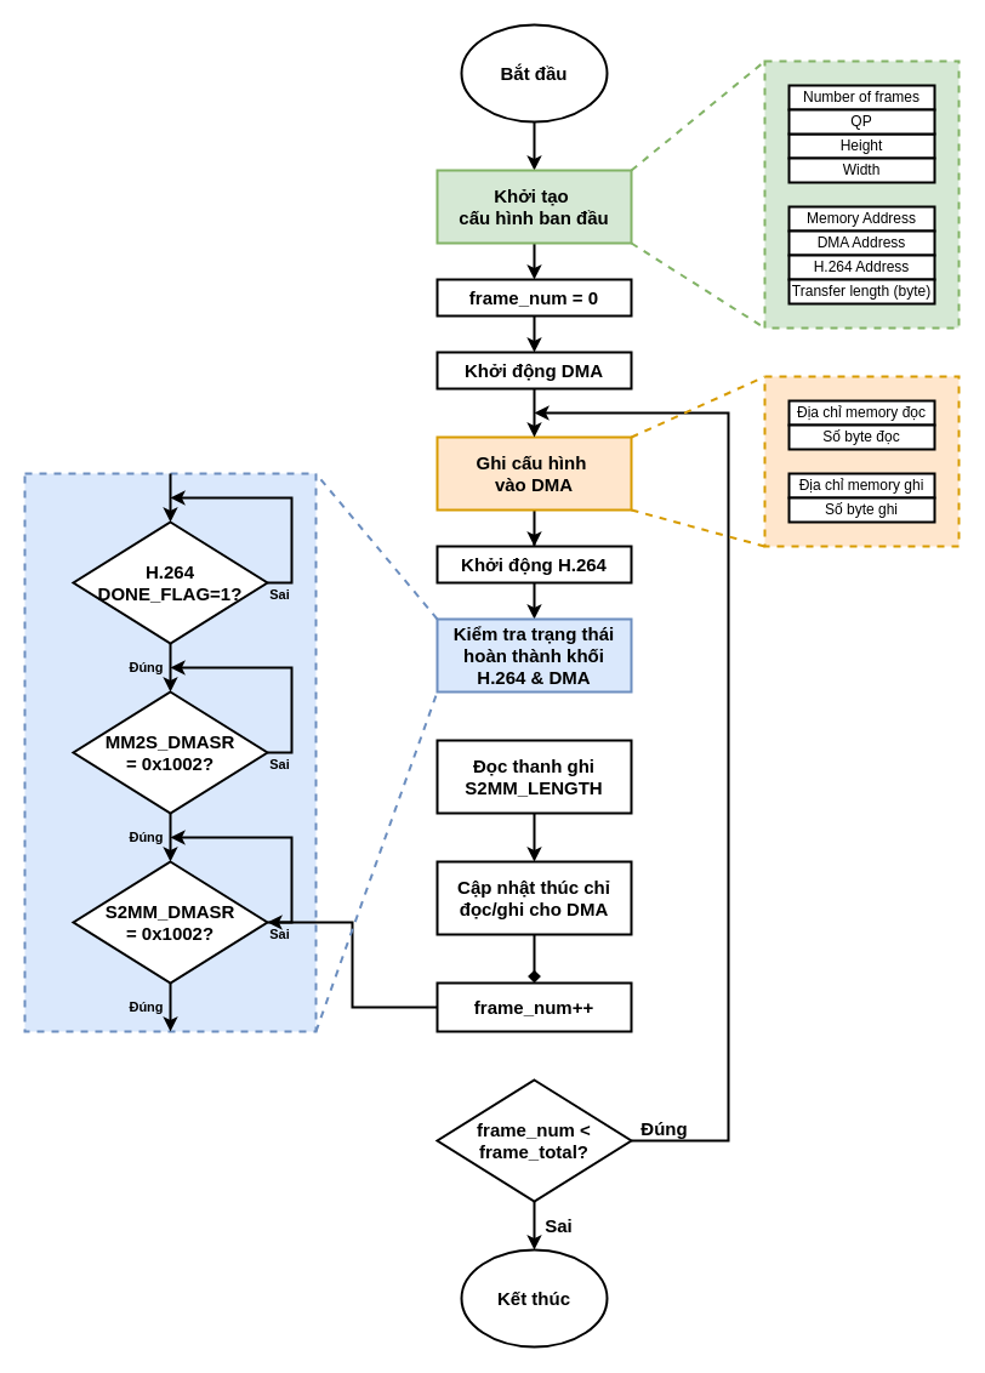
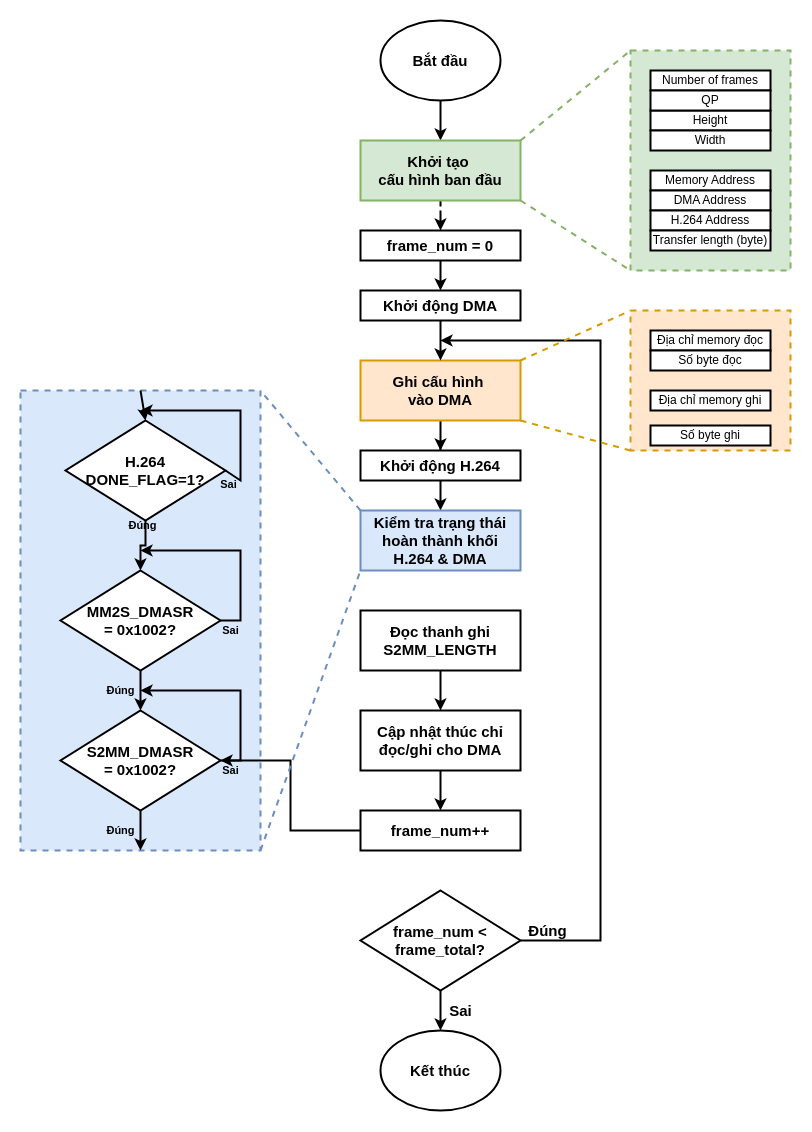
  <mxCell id="0" />
  <mxCell id="1" parent="0" />
  <mxCell id="2" value="" style="rounded=0;whiteSpace=wrap;html=1;fillColor=#dae8fc;strokeColor=#6c8ebf;strokeWidth=2;dashed=1;" vertex="1" parent="1"><mxGeometry x="20" y="390" width="240" height="460" as="geometry" /></mxCell>
  <mxCell id="3" value="" style="rounded=0;whiteSpace=wrap;html=1;dashed=1;fontStyle=0;strokeWidth=2;fillColor=#d5e8d4;strokeColor=#82b366;" parent="1" vertex="1"><mxGeometry x="630" y="50" width="160" height="220" as="geometry" /></mxCell>
  <mxCell id="4" style="edgeStyle=orthogonalEdgeStyle;rounded=0;orthogonalLoop=1;jettySize=auto;html=1;entryX=0.5;entryY=0;entryDx=0;entryDy=0;fontSize=15;fontStyle=1;strokeWidth=2;" parent="1" source="5" target="7" edge="1"><mxGeometry relative="1" as="geometry" /></mxCell>
  <mxCell id="5" value="Bắt đầu" style="ellipse;whiteSpace=wrap;html=1;fontSize=15;fontStyle=1;strokeWidth=2;" parent="1" vertex="1"><mxGeometry x="380" y="20" width="120" height="80" as="geometry" /></mxCell>
- <mxCell id="6" style="edgeStyle=orthogonalEdgeStyle;rounded=0;orthogonalLoop=1;jettySize=auto;html=1;entryX=0.5;entryY=0;entryDx=0;entryDy=0;strokeWidth=2;" edge="1" parent="1" source="7" target="33"><mxGeometry relative="1" as="geometry" /></mxCell>
+ <mxCell id="6" style="edgeStyle=orthogonalEdgeStyle;rounded=0;orthogonalLoop=1;jettySize=auto;html=1;entryX=0.5;entryY=0;entryDx=0;entryDy=0;strokeWidth=2;dashed=1;" edge="1" parent="1" source="7" target="33"><mxGeometry relative="1" as="geometry" /></mxCell>
  <mxCell id="7" value="Khởi tạo&amp;nbsp;&lt;div&gt;cấu hình ban đầu&lt;/div&gt;" style="rounded=0;whiteSpace=wrap;html=1;fontSize=15;fontStyle=1;strokeWidth=2;fillColor=#d5e8d4;strokeColor=#82b366;" parent="1" vertex="1"><mxGeometry x="360" y="140" width="160" height="60" as="geometry" /></mxCell>
  <mxCell id="8" value="Đúng" style="edgeStyle=orthogonalEdgeStyle;rounded=0;orthogonalLoop=1;jettySize=auto;html=1;fontSize=15;fontStyle=1;strokeWidth=2;labelBackgroundColor=none;exitX=1;exitY=0.5;exitDx=0;exitDy=0;" parent="1" source="10" edge="1"><mxGeometry x="-0.936" y="10" relative="1" as="geometry"><mxPoint x="440" y="340" as="targetPoint" /><Array as="points"><mxPoint x="600" y="940" /><mxPoint x="600" y="340" /><mxPoint x="440" y="340" /></Array><mxPoint as="offset" /><mxPoint x="540" y="980" as="sourcePoint" /></mxGeometry></mxCell>
  <mxCell id="9" value="Sai" style="edgeStyle=orthogonalEdgeStyle;rounded=0;orthogonalLoop=1;jettySize=auto;html=1;fontSize=15;fontStyle=1;strokeWidth=2;labelBackgroundColor=none;" parent="1" source="10" target="21" edge="1"><mxGeometry y="20" relative="1" as="geometry"><mxPoint as="offset" /></mxGeometry></mxCell>
  <mxCell id="10" value="frame_num &amp;lt; frame_total?" style="rhombus;whiteSpace=wrap;html=1;fontSize=15;fontStyle=1;strokeWidth=2;" parent="1" vertex="1"><mxGeometry x="360" y="890" width="160" height="100" as="geometry" /></mxCell>
  <mxCell id="11" style="edgeStyle=orthogonalEdgeStyle;rounded=0;orthogonalLoop=1;jettySize=auto;html=1;entryX=0.5;entryY=0;entryDx=0;entryDy=0;fontSize=15;fontStyle=1;strokeWidth=2;" parent="1" source="12" target="14" edge="1"><mxGeometry relative="1" as="geometry" /></mxCell>
  <mxCell id="12" value="Ghi cấu hình&amp;nbsp;&lt;div&gt;vào DMA&lt;/div&gt;" style="rounded=0;whiteSpace=wrap;html=1;fontSize=15;fontStyle=1;strokeWidth=2;fillColor=#ffe6cc;strokeColor=#d79b00;" parent="1" vertex="1"><mxGeometry x="360" y="360" width="160" height="60" as="geometry" /></mxCell>
  <mxCell id="13" style="edgeStyle=orthogonalEdgeStyle;rounded=0;orthogonalLoop=1;jettySize=auto;html=1;entryX=0.5;entryY=0;entryDx=0;entryDy=0;fontSize=15;fontStyle=1;strokeWidth=2;" parent="1" edge="1"><mxGeometry relative="1" as="geometry"><mxPoint x="439.957" y="440" as="sourcePoint" /><mxPoint x="440" y="510" as="targetPoint" /></mxGeometry></mxCell>
  <mxCell id="14" value="Khởi động H.264" style="rounded=0;whiteSpace=wrap;html=1;fontSize=15;fontStyle=1;strokeWidth=2;" parent="1" vertex="1"><mxGeometry x="360" y="450" width="160" height="30" as="geometry" /></mxCell>
  <mxCell id="15" style="edgeStyle=orthogonalEdgeStyle;rounded=0;orthogonalLoop=1;jettySize=auto;html=1;entryX=0.5;entryY=0;entryDx=0;entryDy=0;fontSize=15;fontStyle=1;strokeWidth=2;" parent="1" source="16" target="18" edge="1"><mxGeometry relative="1" as="geometry" /></mxCell>
  <mxCell id="16" value="Đọc thanh ghi&lt;div&gt;S2MM_LENGTH&lt;br&gt;&lt;/div&gt;" style="rounded=0;whiteSpace=wrap;html=1;fontSize=15;fontStyle=1;strokeWidth=2;" parent="1" vertex="1"><mxGeometry x="360" y="610" width="160" height="60" as="geometry" /></mxCell>
- <mxCell id="17" style="edgeStyle=orthogonalEdgeStyle;rounded=0;orthogonalLoop=1;jettySize=auto;html=1;entryX=0.5;entryY=0;entryDx=0;entryDy=0;fontSize=15;fontStyle=1;strokeWidth=2;endArrow=diamond;" parent="1" source="18" target="20" edge="1"><mxGeometry relative="1" as="geometry" /></mxCell>
+ <mxCell id="17" style="edgeStyle=orthogonalEdgeStyle;rounded=0;orthogonalLoop=1;jettySize=auto;html=1;entryX=0.5;entryY=0;entryDx=0;entryDy=0;fontSize=15;fontStyle=1;strokeWidth=2;" parent="1" source="18" target="20" edge="1"><mxGeometry relative="1" as="geometry" /></mxCell>
  <mxCell id="18" value="Cập nhật thúc chỉ đọc/ghi cho DMA" style="rounded=0;whiteSpace=wrap;html=1;fontSize=15;fontStyle=1;strokeWidth=2;" parent="1" vertex="1"><mxGeometry x="360" y="710" width="160" height="60" as="geometry" /></mxCell>
  <mxCell id="19" style="edgeStyle=orthogonalEdgeStyle;rounded=0;orthogonalLoop=1;jettySize=auto;html=1;fontSize=15;fontStyle=1;strokeWidth=2;" parent="1" source="20" target="37" edge="1"><mxGeometry relative="1" as="geometry" /></mxCell>
  <mxCell id="20" value="frame_num++" style="rounded=0;whiteSpace=wrap;html=1;fontSize=15;fontStyle=1;strokeWidth=2;" parent="1" vertex="1"><mxGeometry x="360" y="810" width="160" height="40" as="geometry" /></mxCell>
  <mxCell id="21" value="Kết thúc" style="ellipse;whiteSpace=wrap;html=1;fontSize=15;fontStyle=1;strokeWidth=2;" parent="1" vertex="1"><mxGeometry x="380" y="1030" width="120" height="80" as="geometry" /></mxCell>
  <mxCell id="22" value="Height" style="rounded=0;whiteSpace=wrap;html=1;fontStyle=0;strokeWidth=2;" parent="1" vertex="1"><mxGeometry x="650" y="110" width="120" height="20" as="geometry" /></mxCell>
  <mxCell id="23" value="Width" style="rounded=0;whiteSpace=wrap;html=1;fontStyle=0;strokeWidth=2;" parent="1" vertex="1"><mxGeometry x="650" y="130" width="120" height="20" as="geometry" /></mxCell>
  <mxCell id="24" value="Memory Address" style="rounded=0;whiteSpace=wrap;html=1;fontStyle=0;strokeWidth=2;" parent="1" vertex="1"><mxGeometry x="650" y="170" width="120" height="20" as="geometry" /></mxCell>
  <mxCell id="25" value="DMA Address" style="rounded=0;whiteSpace=wrap;html=1;fontStyle=0;strokeWidth=2;" parent="1" vertex="1"><mxGeometry x="650" y="190" width="120" height="20" as="geometry" /></mxCell>
  <mxCell id="26" value="H.264 Address" style="rounded=0;whiteSpace=wrap;html=1;fontStyle=0;strokeWidth=2;" parent="1" vertex="1"><mxGeometry x="650" y="210" width="120" height="20" as="geometry" /></mxCell>
  <mxCell id="27" value="Transfer length (byte)" style="rounded=0;whiteSpace=wrap;html=1;fontStyle=0;strokeWidth=2;" parent="1" vertex="1"><mxGeometry x="650" y="230" width="120" height="20" as="geometry" /></mxCell>
  <mxCell id="28" value="Number of frames" style="rounded=0;whiteSpace=wrap;html=1;fontStyle=0;strokeWidth=2;" parent="1" vertex="1"><mxGeometry x="650" y="70" width="120" height="20" as="geometry" /></mxCell>
  <mxCell id="29" value="QP" style="rounded=0;whiteSpace=wrap;html=1;fontStyle=0;strokeWidth=2;" parent="1" vertex="1"><mxGeometry x="650" y="90" width="120" height="20" as="geometry" /></mxCell>
  <mxCell id="30" value="" style="endArrow=none;html=1;rounded=0;entryX=0;entryY=0;entryDx=0;entryDy=0;exitX=1;exitY=0;exitDx=0;exitDy=0;dashed=1;fontStyle=1;strokeWidth=2;fillColor=#d5e8d4;strokeColor=#82b366;" parent="1" source="7" target="3" edge="1"><mxGeometry width="50" height="50" relative="1" as="geometry"><mxPoint x="300" y="150" as="sourcePoint" /><mxPoint x="350" y="100" as="targetPoint" /></mxGeometry></mxCell>
  <mxCell id="31" value="" style="endArrow=none;html=1;rounded=0;entryX=0;entryY=1;entryDx=0;entryDy=0;exitX=1;exitY=1;exitDx=0;exitDy=0;dashed=1;fontStyle=1;strokeWidth=2;fillColor=#d5e8d4;strokeColor=#82b366;" parent="1" source="7" target="3" edge="1"><mxGeometry width="50" height="50" relative="1" as="geometry"><mxPoint x="370" y="220" as="sourcePoint" /><mxPoint x="330" y="120" as="targetPoint" /></mxGeometry></mxCell>
  <mxCell id="32" style="edgeStyle=orthogonalEdgeStyle;rounded=0;orthogonalLoop=1;jettySize=auto;html=1;entryX=0.5;entryY=0;entryDx=0;entryDy=0;strokeWidth=2;" edge="1" parent="1" source="33" target="55"><mxGeometry relative="1" as="geometry" /></mxCell>
  <mxCell id="33" value="frame_num = 0" style="rounded=0;whiteSpace=wrap;html=1;fontSize=15;fontStyle=1;strokeWidth=2;" parent="1" vertex="1"><mxGeometry x="360" y="230" width="160" height="30" as="geometry" /></mxCell>
  <mxCell id="34" value="MM2S_DMASR&lt;div&gt;= 0x1002?&lt;/div&gt;" style="rhombus;whiteSpace=wrap;html=1;fontSize=15;fontStyle=1;strokeWidth=2;" vertex="1" parent="1"><mxGeometry x="60" y="570" width="160" height="100" as="geometry" /></mxCell>
  <mxCell id="35" value="Đúng" style="edgeStyle=orthogonalEdgeStyle;rounded=0;orthogonalLoop=1;jettySize=auto;html=1;entryX=0.5;entryY=0;entryDx=0;entryDy=0;fontStyle=1;strokeWidth=2;labelBackgroundColor=none;" edge="1" parent="1" source="36" target="34"><mxGeometry y="-20" relative="1" as="geometry"><mxPoint as="offset" /></mxGeometry></mxCell>
- <mxCell id="36" value="H.264&lt;div&gt;DONE_FLAG=1?&lt;/div&gt;" style="rhombus;whiteSpace=wrap;html=1;fontSize=15;fontStyle=1;strokeWidth=2;" vertex="1" parent="1"><mxGeometry x="60" y="430" width="160" height="100" as="geometry" /></mxCell>
+ <mxCell id="36" value="H.264&lt;div&gt;DONE_FLAG=1?&lt;/div&gt;" style="rhombus;whiteSpace=wrap;html=1;fontSize=15;fontStyle=1;strokeWidth=2;" vertex="1" parent="1"><mxGeometry x="65" y="420" width="160" height="100" as="geometry" /></mxCell>
  <mxCell id="37" value="S2MM_DMASR&lt;div&gt;= 0x1002?&lt;/div&gt;" style="rhombus;whiteSpace=wrap;html=1;fontSize=15;fontStyle=1;strokeWidth=2;" vertex="1" parent="1"><mxGeometry x="60" y="710" width="160" height="100" as="geometry" /></mxCell>
  <mxCell id="38" value="Đúng" style="edgeStyle=orthogonalEdgeStyle;rounded=0;orthogonalLoop=1;jettySize=auto;html=1;entryX=0.5;entryY=0;entryDx=0;entryDy=0;fontStyle=1;strokeWidth=2;labelBackgroundColor=none;" edge="1" parent="1" source="34" target="37"><mxGeometry y="-20" relative="1" as="geometry"><mxPoint as="offset" /></mxGeometry></mxCell>
  <mxCell id="39" value="Đúng" style="endArrow=classic;html=1;rounded=0;exitX=0.5;exitY=1;exitDx=0;exitDy=0;fontStyle=1;strokeWidth=2;labelBackgroundColor=none;" edge="1" parent="1" source="37"><mxGeometry y="-20" width="50" height="50" relative="1" as="geometry"><mxPoint x="120" y="810" as="sourcePoint" /><mxPoint x="140" y="850" as="targetPoint" /><mxPoint as="offset" /></mxGeometry></mxCell>
  <mxCell id="40" value="" style="endArrow=classic;html=1;rounded=0;entryX=0.5;entryY=0;entryDx=0;entryDy=0;strokeWidth=2;" edge="1" parent="1" target="36"><mxGeometry width="50" height="50" relative="1" as="geometry"><mxPoint x="140" y="390" as="sourcePoint" /><mxPoint x="150" y="440" as="targetPoint" /></mxGeometry></mxCell>
  <mxCell id="41" value="&lt;b&gt;Sai&lt;/b&gt;" style="endArrow=classic;html=1;rounded=0;exitX=1;exitY=0.5;exitDx=0;exitDy=0;labelBackgroundColor=none;strokeWidth=2;" edge="1" parent="1" source="36"><mxGeometry x="-0.895" y="-10" width="50" height="50" relative="1" as="geometry"><mxPoint x="170" y="460" as="sourcePoint" /><mxPoint x="140" y="410" as="targetPoint" /><Array as="points"><mxPoint x="240" y="480" /><mxPoint x="240" y="410" /></Array><mxPoint as="offset" /></mxGeometry></mxCell>
  <mxCell id="42" value="&lt;b&gt;Sai&lt;/b&gt;" style="endArrow=classic;html=1;rounded=0;exitX=1;exitY=0.5;exitDx=0;exitDy=0;strokeWidth=2;labelBackgroundColor=none;" edge="1" parent="1"><mxGeometry x="-0.895" y="-10" width="50" height="50" relative="1" as="geometry"><mxPoint x="220" y="620" as="sourcePoint" /><mxPoint x="140" y="550" as="targetPoint" /><Array as="points"><mxPoint x="240" y="620" /><mxPoint x="240" y="550" /></Array><mxPoint as="offset" /></mxGeometry></mxCell>
  <mxCell id="43" value="&lt;b&gt;Sai&lt;/b&gt;" style="endArrow=classic;html=1;rounded=0;exitX=1;exitY=0.5;exitDx=0;exitDy=0;strokeWidth=2;labelBackgroundColor=none;" edge="1" parent="1"><mxGeometry x="-0.895" y="-10" width="50" height="50" relative="1" as="geometry"><mxPoint x="220" y="760" as="sourcePoint" /><mxPoint x="140" y="690" as="targetPoint" /><Array as="points"><mxPoint x="240" y="760" /><mxPoint x="240" y="690" /></Array><mxPoint as="offset" /></mxGeometry></mxCell>
  <mxCell id="44" value="&lt;font style=&quot;font-size: 15px;&quot;&gt;&lt;b&gt;Kiểm tra trạng thái hoàn thành khối H.264 &amp;amp; DMA&lt;/b&gt;&lt;/font&gt;" style="rounded=0;whiteSpace=wrap;html=1;strokeWidth=2;fillColor=#dae8fc;strokeColor=#6c8ebf;" vertex="1" parent="1"><mxGeometry x="360" y="510" width="160" height="60" as="geometry" /></mxCell>
  <mxCell id="45" value="" style="endArrow=none;dashed=1;html=1;rounded=0;entryX=1;entryY=0;entryDx=0;entryDy=0;exitX=0;exitY=0;exitDx=0;exitDy=0;fillColor=#dae8fc;strokeColor=#6c8ebf;strokeWidth=2;" edge="1" parent="1" source="44" target="2"><mxGeometry width="50" height="50" relative="1" as="geometry"><mxPoint x="300" y="530" as="sourcePoint" /><mxPoint x="350" y="480" as="targetPoint" /></mxGeometry></mxCell>
  <mxCell id="46" value="" style="endArrow=none;dashed=1;html=1;rounded=0;exitX=1;exitY=1;exitDx=0;exitDy=0;entryX=0;entryY=1;entryDx=0;entryDy=0;fillColor=#dae8fc;strokeColor=#6c8ebf;strokeWidth=2;" edge="1" parent="1" source="2" target="44"><mxGeometry width="50" height="50" relative="1" as="geometry"><mxPoint x="300" y="610" as="sourcePoint" /><mxPoint x="350" y="560" as="targetPoint" /></mxGeometry></mxCell>
  <mxCell id="47" value="" style="rounded=0;whiteSpace=wrap;html=1;dashed=1;fontStyle=0;strokeWidth=2;fillColor=#ffe6cc;strokeColor=#d79b00;" vertex="1" parent="1"><mxGeometry x="630" y="310" width="160" height="140" as="geometry" /></mxCell>
  <mxCell id="48" value="Địa chỉ memory ghi" style="rounded=0;whiteSpace=wrap;html=1;fontStyle=0;strokeWidth=2;" vertex="1" parent="1"><mxGeometry x="650" y="390" width="120" height="20" as="geometry" /></mxCell>
- <mxCell id="49" value="Số byte ghi" style="rounded=0;whiteSpace=wrap;html=1;fontStyle=0;strokeWidth=2;" vertex="1" parent="1"><mxGeometry x="650" y="410" width="120" height="20" as="geometry" /></mxCell>
+ <mxCell id="49" value="Số byte ghi" style="rounded=0;whiteSpace=wrap;html=1;fontStyle=0;strokeWidth=2;" vertex="1" parent="1"><mxGeometry x="650" y="425" width="120" height="20" as="geometry" /></mxCell>
  <mxCell id="50" value="Địa chỉ memory đọc" style="rounded=0;whiteSpace=wrap;html=1;fontStyle=0;strokeWidth=2;" vertex="1" parent="1"><mxGeometry x="650" y="330" width="120" height="20" as="geometry" /></mxCell>
  <mxCell id="51" value="Số byte đọc" style="rounded=0;whiteSpace=wrap;html=1;fontStyle=0;strokeWidth=2;" vertex="1" parent="1"><mxGeometry x="650" y="350" width="120" height="20" as="geometry" /></mxCell>
  <mxCell id="52" value="" style="endArrow=none;html=1;rounded=0;entryX=0;entryY=0;entryDx=0;entryDy=0;exitX=1;exitY=0;exitDx=0;exitDy=0;dashed=1;fontStyle=1;strokeWidth=2;fillColor=#ffe6cc;strokeColor=#d79b00;" edge="1" parent="1" target="47" source="12"><mxGeometry width="50" height="50" relative="1" as="geometry"><mxPoint x="520" y="410" as="sourcePoint" /><mxPoint x="350" y="360" as="targetPoint" /></mxGeometry></mxCell>
  <mxCell id="53" value="" style="endArrow=none;html=1;rounded=0;entryX=0;entryY=1;entryDx=0;entryDy=0;exitX=1;exitY=1;exitDx=0;exitDy=0;dashed=1;fontStyle=1;strokeWidth=2;fillColor=#ffe6cc;strokeColor=#d79b00;" edge="1" parent="1" target="47" source="12"><mxGeometry width="50" height="50" relative="1" as="geometry"><mxPoint x="520" y="470" as="sourcePoint" /><mxPoint x="330" y="380" as="targetPoint" /></mxGeometry></mxCell>
  <mxCell id="54" style="edgeStyle=orthogonalEdgeStyle;rounded=0;orthogonalLoop=1;jettySize=auto;html=1;entryX=0.5;entryY=0;entryDx=0;entryDy=0;strokeWidth=2;" edge="1" parent="1" source="55" target="12"><mxGeometry relative="1" as="geometry" /></mxCell>
  <mxCell id="55" value="Khởi động DMA" style="rounded=0;whiteSpace=wrap;html=1;fontSize=15;fontStyle=1;strokeWidth=2;" vertex="1" parent="1"><mxGeometry x="360" y="290" width="160" height="30" as="geometry" /></mxCell>
